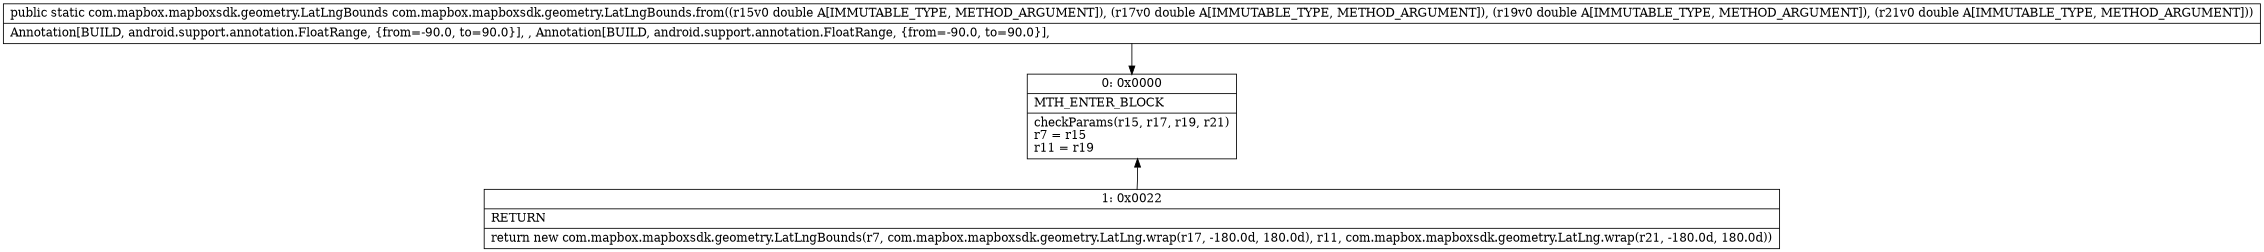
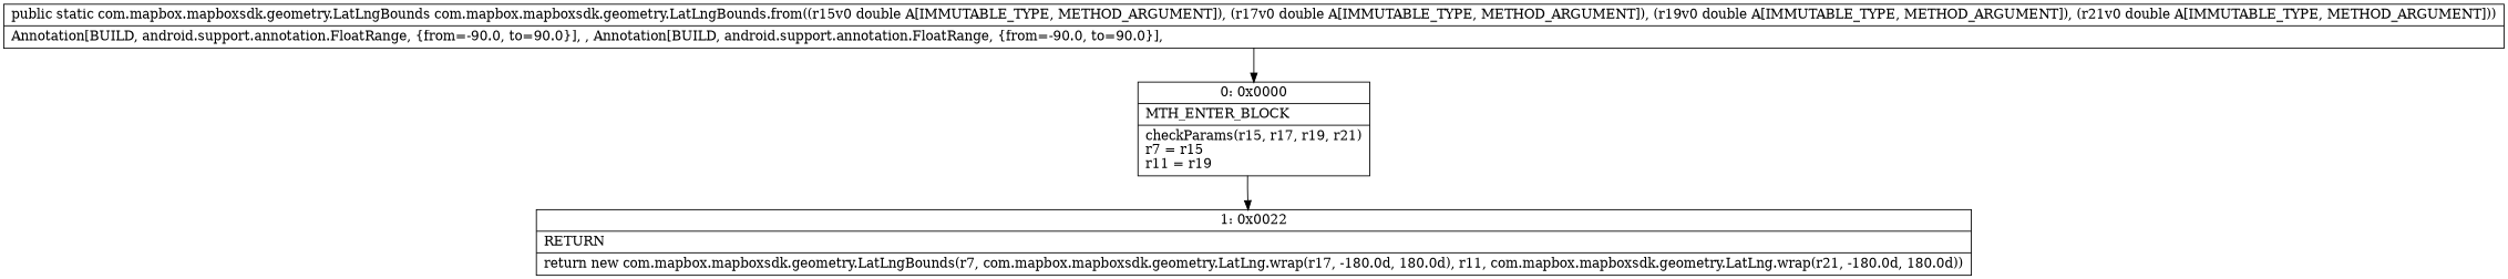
  digraph {
    node [shape=record]
    n1 [label="{0\:\ 0x0000|MTH_ENTER_BLOCK\l|checkParams(r15, r17, r19, r21)\lr7 = r15\lr11 = r19\l}"]
    n2 [label="{1\:\ 0x0022|RETURN\l|return new com.mapbox.mapboxsdk.geometry.LatLngBounds(r7, com.mapbox.mapboxsdk.geometry.LatLng.wrap(r17, \-180.0d, 180.0d), r11, com.mapbox.mapboxsdk.geometry.LatLng.wrap(r21, \-180.0d, 180.0d))\l}"]
    n3 [label="{public static com.mapbox.mapboxsdk.geometry.LatLngBounds com.mapbox.mapboxsdk.geometry.LatLngBounds.from((r15v0 double A[IMMUTABLE_TYPE, METHOD_ARGUMENT]), (r17v0 double A[IMMUTABLE_TYPE, METHOD_ARGUMENT]), (r19v0 double A[IMMUTABLE_TYPE, METHOD_ARGUMENT]), (r21v0 double A[IMMUTABLE_TYPE, METHOD_ARGUMENT]))  | Annotation[BUILD, android.support.annotation.FloatRange, \{from=\-90.0, to=90.0\}], , Annotation[BUILD, android.support.annotation.FloatRange, \{from=\-90.0, to=90.0\}], \l}"]
-   n2 -> n1
+   n1 -> n2
    n3 -> n1
  }
